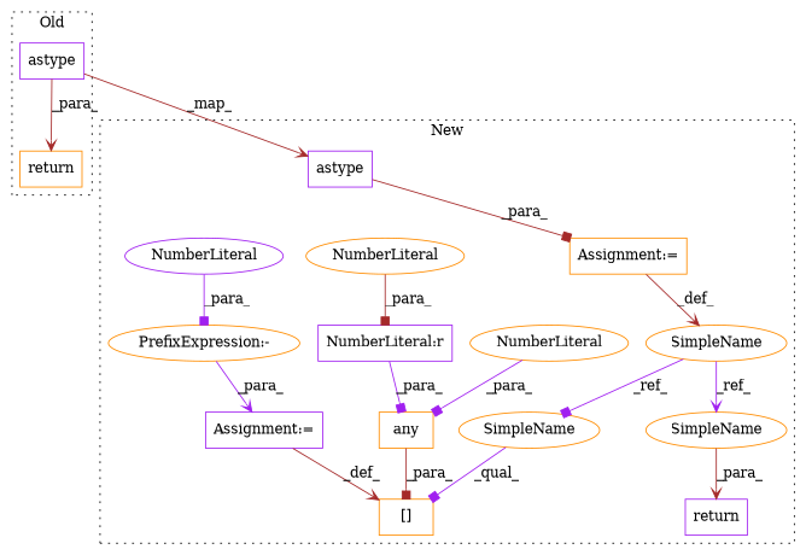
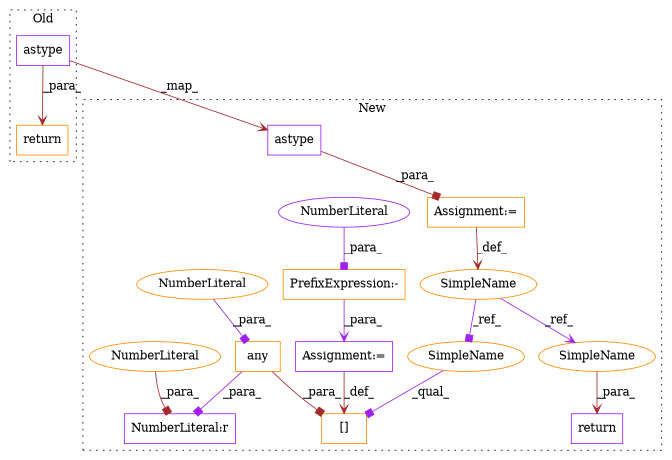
  digraph {
    node [a=32 color=darkorange l=1 shape=box]
    edge [arrowhead=box color=brown]
    n1 [color=purple l="7,1" label=astype s="14535,14553"]
    n2 [a=41 l=7 label=return s=14505]
    n3 [color=purple l="7,1" label=astype s="14573,14591"]
    n4 [a=7 label="Assignment:=" s=14549]
    n5 [a=41 color=purple l=7 label=return s=14658]
    n6 [a=2 l="18,1" label="[]" s="14598,14646"]
    n7 [a=27 color=purple l=3 label="NumberLiteral:r" s=14639]
    n8 [a=34 label=NumberLiteral s=14642 shape=ellipse]
    n9 [a=42 l=17 label=SimpleName s=14532 shape=ellipse]
-   n10 [a=38 label="PrefixExpression:-" s=14648 shape=ellipse]
+   n10 [a=38 label="PrefixExpression:-" s=14648]
    n11 [a=34 color=purple l=3 label=NumberLiteral s=14649 shape=ellipse]
    n12 [l="4,1" label=any s="14622,14645"]
    n13 [a=34 label=NumberLiteral s=14644 shape=ellipse]
    n14 [a=7 color=purple label="Assignment:=" s=14647]
    n15 [a=42 l=17 label=SimpleName s=14665 shape=ellipse]
    n16 [a=42 l=17 label=SimpleName s=14598 shape=ellipse]
    subgraph cluster_1 {
      label=Old
      style=dotted
      n1
      n2
    }
    subgraph cluster_2 {
      label=New
      style=dotted
      n3
      n4
      n5
      n6
      n7
      n8
      n9
      n10
      n11
      n12
      n13
      n14
      n15
      n16
    }
    n1 -> n2 [arrowhead=vee label=_para_]
    n1 -> n3 [arrowhead=vee label=_map_]
    n3 -> n4 [label=_para_]
    n4 -> n9 [arrowhead=vee label=_def_]
-   n7 -> n12 [color=purple label=_para_]
+   n12 -> n7 [color=purple label=_para_]
    n8 -> n7 [label=_para_]
    n9 -> n15 [arrowhead=vee color=purple label=_ref_]
    n9 -> n16 [color=purple label=_ref_]
    n10 -> n14 [arrowhead=vee color=purple label=_para_]
    n11 -> n10 [color=purple label=_para_]
    n12 -> n6 [label=_para_]
    n13 -> n12 [color=purple label=_para_]
    n14 -> n6 [arrowhead=vee label=_def_]
    n15 -> n5 [arrowhead=vee label=_para_]
    n16 -> n6 [color=purple label=_qual_]
  }
